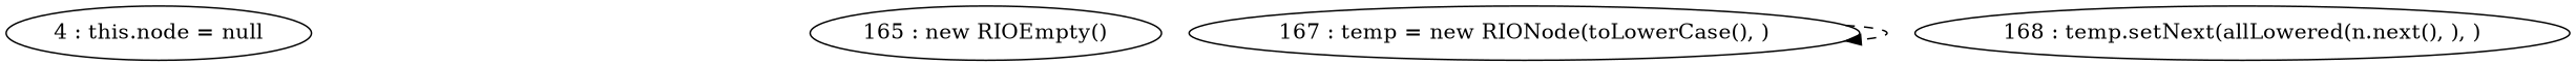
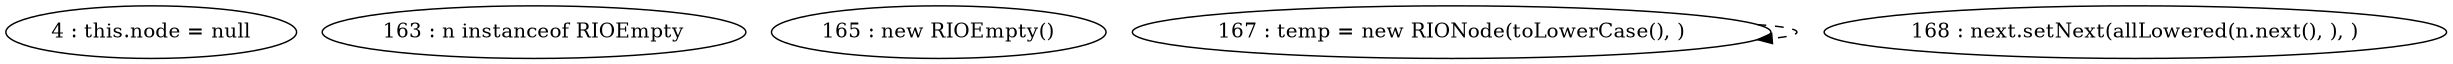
  digraph {
    "4 : this.node = null"
+   "163 : n instanceof RIOEmpty"
    "165 : new RIOEmpty()"
    "167 : temp = new RIONode(toLowerCase(), )"
-   "168 : temp.setNext(allLowered(n.next(), ), )"
+   "168 : temp.setNext(allLowered(n.next(), ), )" [label="168 : next.setNext(allLowered(n.next(), ), )"]
    "167 : temp = new RIONode(toLowerCase(), )" -> "167 : temp = new RIONode(toLowerCase(), )" [style=dashed]
  }
